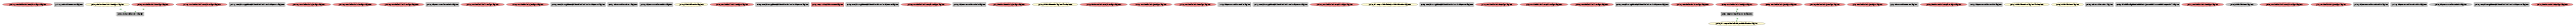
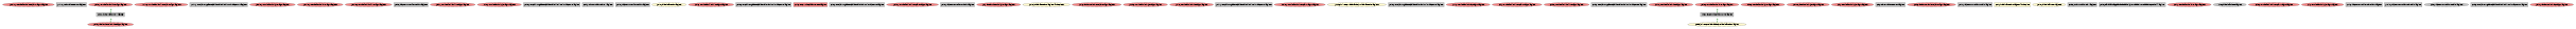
  digraph {
    fontname="Patrick Hand"
    node [fillcolor=lightcoral fontname="Patrick Hand" shape=ellipse style=filled]
    edge [color=forestgreen fontcolor=forestgreen fontname="Patrick Hand" style=dotted]
    n1 [label="[120/121]  %73 = load i32, i32* %arrayidx121, align 4, !dbg !1529"]
    n2 [fillcolor=grey label="[116/117]  %sub = sub i32 3000, %72, !dbg !1532" shape=rectangle]
-   n3 [fillcolor=lemonchiffon label="[30/31]  store i32 %inc136, i32* %i105, align 4, !dbg !1551"]
+   n3 [label="[30/31]  store i32 %inc136, i32* %i105, align 4, !dbg !1551"]
    n4 [label="[112/113]  %71 = load i32*, i32** %arrayidx118, align 8, !dbg !1529"]
    n5 [fillcolor=grey label="[110/111]  %arrayidx118 = getelementptr inbounds i32*, i32** %69, i64 %idxprom117, !dbg !1529" shape=rectangle]
    n6 [label="[108/109]  %72 = load i32, i32* %j109, align 4, !dbg !1531"]
    n7 [label="[106/107]  %70 = load i32, i32* %i105, align 4, !dbg !1530"]
    n8 [label="[104/105]  %69 = load i32**, i32*** %c, align 8, !dbg !1529"]
    n9 [fillcolor=grey label="[98/99]  %idxprom117 = zext i32 %70 to i64, !dbg !1529" shape=rectangle]
    n10 [label="[90/91]  %74 = load i32**, i32*** %c, align 8, !dbg !1534"]
    n11 [label="[86/87]  %67 = load i32, i32* %j109, align 4, !dbg !1527"]
    n12 [fillcolor=grey label="[82/83]  %arrayidx114 = getelementptr inbounds i32*, i32** %64, i64 %idxprom113, !dbg !1524" shape=rectangle]
    n13 [fillcolor=grey label="[80/81]  %sub129 = sub i32 %sub128, 1, !dbg !1543" shape=rectangle]
    n14 [fillcolor=grey label="[78/79]  %idxprom113 = zext i32 %65 to i64, !dbg !1524" shape=rectangle]
    n15 [fillcolor=lemonchiffon label="[76/77]  br label %for.cond110, !dbg !1519"]
    n16 [label="[74/75]  %64 = load i32**, i32*** %c, align 8, !dbg !1524"]
    n17 [fillcolor=grey label="[34/35]  %arrayidx125 = getelementptr inbounds i32, i32* %76, i64 %idxprom124, !dbg !1534" shape=rectangle]
    n18 [label="[46/47]  %cmp111 = icmp ult i32 %63, 1500, !dbg !1522" shape=rectangle]
    n19 [fillcolor=grey label="[96/97]  %arrayidx116 = getelementptr inbounds i32, i32* %66, i64 %idxprom115, !dbg !1524" shape=rectangle]
    n20 [label="[24/25]  %76 = load i32*, i32** %arrayidx123, align 8, !dbg !1534"]
    n21 [fillcolor=grey label="[88/89]  %idxprom115 = zext i32 %67 to i64, !dbg !1524" shape=rectangle]
    n22 [label="[0/1]  store i32 %inc133, i32* %j109, align 4, !dbg !1546"]
    n23 [fillcolor=lemonchiffon label="[62/63]  br label %for.cond106, !dbg !1552, !llvm.loop !1553"]
    n24 [label="[18/19]  store i32 %73, i32* %arrayidx125, align 4, !dbg !1537"]
    n25 [label="[28/33]  %84 = load i32, i32* %i105, align 4, !dbg !1551"]
    n26 [fillcolor=grey label="[29/32]  %inc136 = add i32 %84, 1, !dbg !1551" shape=rectangle]
    n27 [label="[22/23]  %77 = load i32, i32* %j109, align 4, !dbg !1536"]
    n28 [label="[14/15]  %80 = load i32, i32* %i105, align 4, !dbg !1540"]
-   n29 [fillcolor=grey label="[12/13]  %idxprom126 = zext i32 %80 to i64, !dbg !1539" shape=rectangle]
    n30 [fillcolor=grey label="[10/11]  %arrayidx127 = getelementptr inbounds i32*, i32** %79, i64 %idxprom126, !dbg !1539" shape=rectangle]
    n31 [label="[100/101]  %68 = load i32, i32* %arrayidx116, align 4, !dbg !1524"]
    n32 [fillcolor=lemonchiffon label="[72/73]  br i1 %cmp111, label %for.body112, label %for.end134, !dbg !1523"]
    n33 [fillcolor=grey label="[56/57]  %arrayidx121 = getelementptr inbounds i32, i32* %71, i64 %idxprom120, !dbg !1529" shape=rectangle]
    n34 [label="[16/17]  %78 = load i32, i32* %tmp, align 4, !dbg !1538"]
    n35 [label="[8/9]  %81 = load i32*, i32** %arrayidx127, align 8, !dbg !1539"]
    n36 [label="[92/93]  %79 = load i32**, i32*** %c, align 8, !dbg !1539"]
    n37 [fillcolor=grey label="[36/37]  %arrayidx131 = getelementptr inbounds i32, i32* %81, i64 %idxprom130, !dbg !1539" shape=rectangle]
    n38 [label="[26/27]  %75 = load i32, i32* %i105, align 4, !dbg !1535"]
    n39 [fillcolor=lemonchiffon label="[49/50]  br i1 %cmp107, label %for.body108, label %for.end137, !dbg !1514"]
    n40 [label="[38/39]  %63 = load i32, i32* %j109, align 4, !dbg !1520"]
    n41 [label="[102/103]  store i32 0, i32* %j109, align 4, !dbg !1518"]
    n42 [label="[2/3]  %83 = load i32, i32* %j109, align 4, !dbg !1546"]
    n43 [fillcolor=grey label="[4/5]  %sub128 = sub i32 3000, %82, !dbg !1542" shape=rectangle]
    n44 [label="[44/45]  store i32 %78, i32* %arrayidx131, align 4, !dbg !1544"]
    n45 [label="[54/55]  %62 = load i32, i32* %i105, align 4, !dbg !1511"]
    n46 [fillcolor=grey label="[48/51]  %cmp107 = icmp ult i32 %62, 100, !dbg !1513" shape=rectangle]
    n47 [fillcolor=grey label="[20/21]  %idxprom124 = zext i32 %77 to i64, !dbg !1534" shape=rectangle]
-   n48 [fillcolor=lemonchiffon label="[40/41]  br label %for.cond110, !dbg !1547, !llvm.loop !1548"]
+   n48 [fillcolor=lemonchiffon label="[40/41]  br label %for.cond110, !dbg !1547, !llvm.loop !1548" shape=box]
    n49 [fillcolor=lemonchiffon label="[42/43]  br label %for.inc132, !dbg !1545"]
    n50 [fillcolor=grey label="[52/53]  %sub119 = sub i32 %sub, 1, !dbg !1533" shape=rectangle]
    n51 [fillcolor=grey label="[58/59]  call void @llvm.dbg.declare(metadata i32* %j109, metadata !1672, metadata !DIExpression()), !dbg !1675" shape=rectangle]
    n52 [label="[60/61]  %65 = load i32, i32* %i105, align 4, !dbg !1526"]
    n53 [fillcolor=grey label="[64/65]  br label %for.inc135, !dbg !1550"]
    n54 [label="[94/95]  %66 = load i32*, i32** %arrayidx114, align 8, !dbg !1524"]
    n55 [label="[6/7]  %82 = load i32, i32* %j109, align 4, !dbg !1541"]
    n56 [fillcolor=grey label="[66/67]  %idxprom130 = zext i32 %sub129 to i64, !dbg !1539" shape=rectangle]
    n57 [fillcolor=grey label="[118/119]  %idxprom120 = zext i32 %sub119 to i64, !dbg !1529" shape=rectangle]
    n58 [fillcolor=grey label="[68/69]  %idxprom122 = zext i32 %75 to i64, !dbg !1534"]
    n59 [fillcolor=grey label="[84/85]  %arrayidx123 = getelementptr inbounds i32*, i32** %74, i64 %idxprom122, !dbg !1534" shape=rectangle]
    n60 [label="[70/71]  store i32 %68, i32* %tmp, align 4, !dbg !1528"]
    n25 -> n26 [label=T]
-   n3 -> n26 [label=T]
+   n26 -> n3 [label=T]
    n45 -> n46 [label=T]
    n46 -> n39 [label=T]
  }
